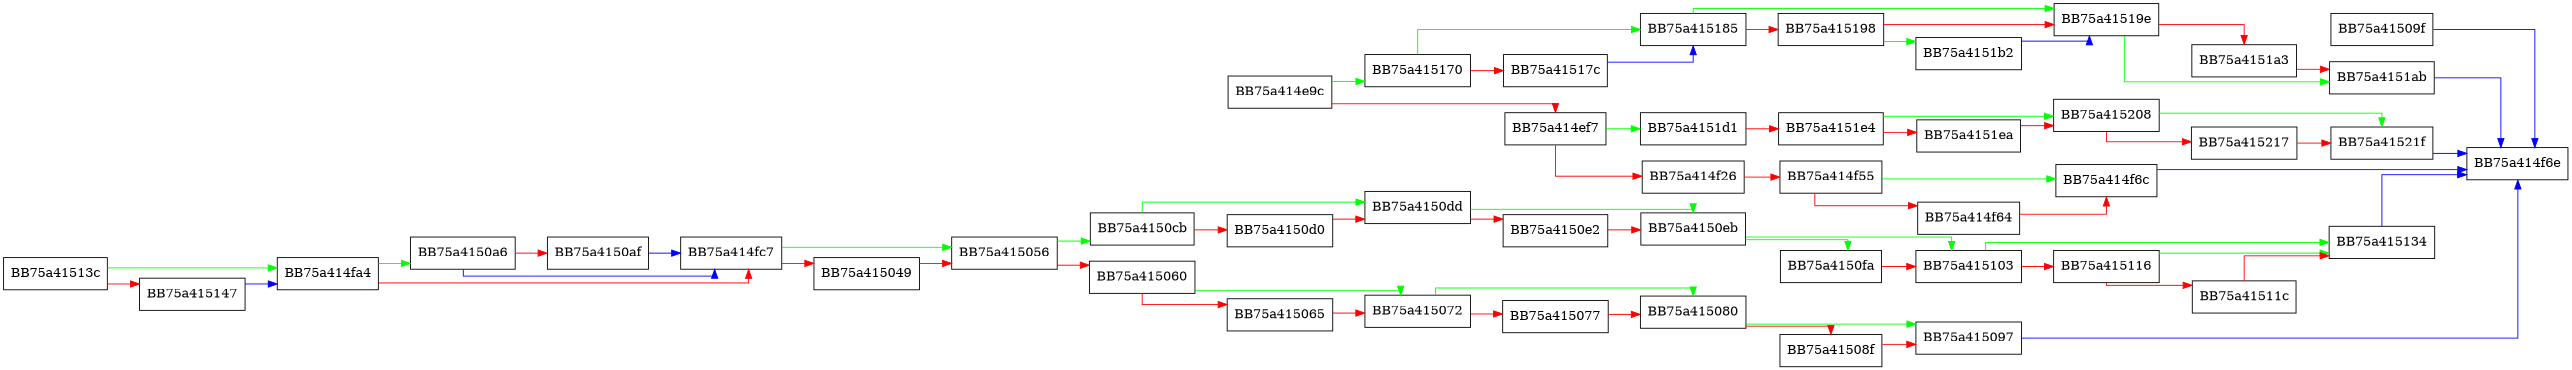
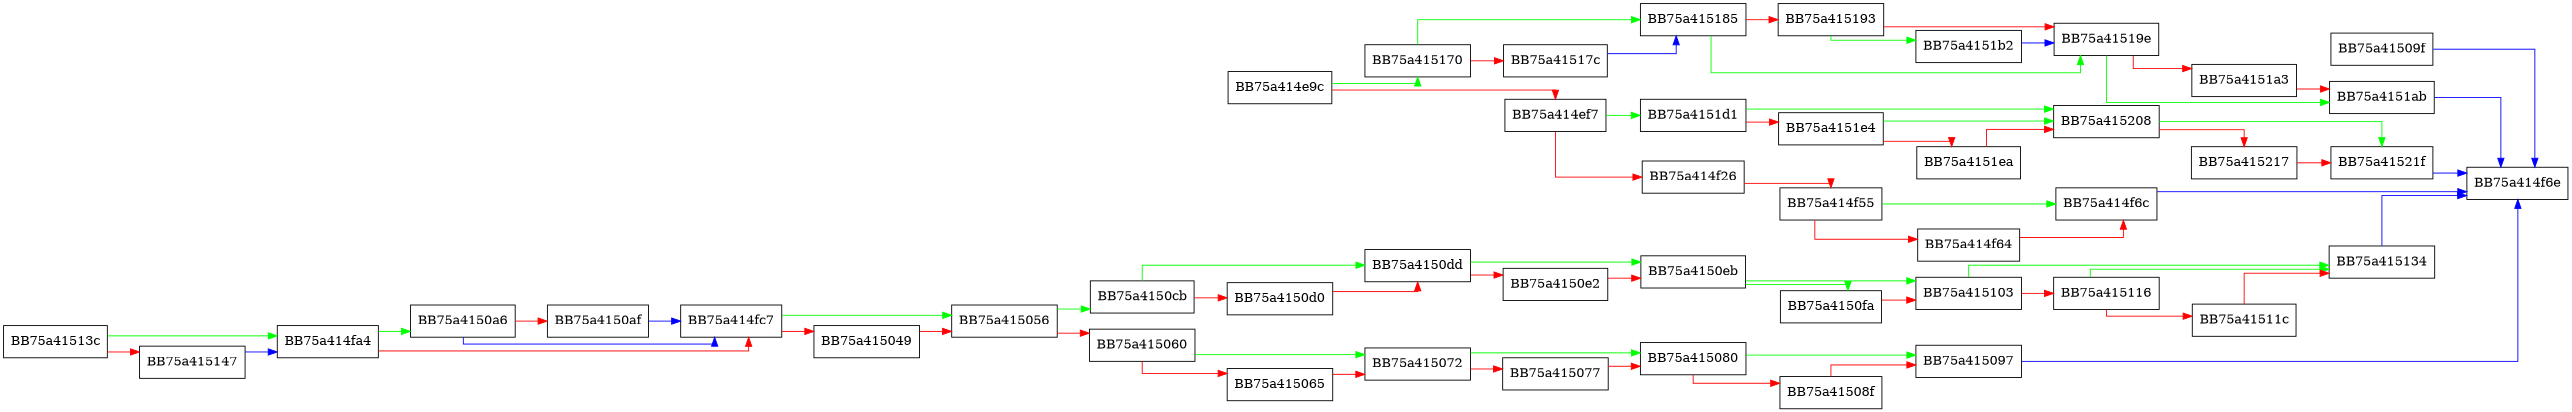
  digraph {
    rankdir=LR
    splines=ortho
    node [shape=box]
    edge [color=red]
    BB75a41509f
    BB75a414f6e
    BB75a414e9c
    BB75a415170
    BB75a414ef7
    BB75a415185
    BB75a41517c
    BB75a4151d1
    BB75a414f26
    BB75a41519e
-   BB75a415198
+   BB75a415198 [label=BB75a415193]
    BB75a415208
    BB75a4151e4
    BB75a414f55
    BB75a41521f
    BB75a415217
    BB75a4151ea
    BB75a414f6c
    BB75a414f64
    BB75a41513c
    BB75a414fa4
    BB75a415147
    BB75a4150a6
    BB75a414fc7
    BB75a4150af
    BB75a415056
    BB75a415049
    BB75a4150cb
    BB75a415060
    BB75a4150dd
    BB75a4150d0
    BB75a415072
    BB75a415065
    BB75a4150eb
    BB75a4150e2
    BB75a415080
    BB75a415077
    BB75a415097
    BB75a41508f
    BB75a415103
    BB75a4150fa
    BB75a415134
    BB75a415116
    BB75a41511c
    BB75a4151ab
    BB75a4151a3
    BB75a4151b2
    BB75a41509f -> BB75a414f6e [color=blue]
    BB75a414e9c -> BB75a415170 [color=green]
    BB75a414e9c -> BB75a414ef7
    BB75a415170 -> BB75a415185 [color=green]
    BB75a415170 -> BB75a41517c
    BB75a414ef7 -> BB75a4151d1 [color=green]
    BB75a414ef7 -> BB75a414f26
    BB75a415185 -> BB75a41519e [color=green]
    BB75a415185 -> BB75a415198
    BB75a41517c -> BB75a415185 [color=blue]
+   BB75a4151d1 -> BB75a415208 [color=green]
    BB75a4151d1 -> BB75a4151e4
    BB75a414f26 -> BB75a414f55
    BB75a41519e -> BB75a4151ab [color=green]
    BB75a41519e -> BB75a4151a3
    BB75a415198 -> BB75a41519e
    BB75a415198 -> BB75a4151b2 [color=green]
    BB75a415208 -> BB75a41521f [color=green]
    BB75a415208 -> BB75a415217
    BB75a4151e4 -> BB75a415208 [color=green]
    BB75a4151e4 -> BB75a4151ea
    BB75a414f55 -> BB75a414f6c [color=green]
    BB75a414f55 -> BB75a414f64
    BB75a41521f -> BB75a414f6e [color=blue]
    BB75a415217 -> BB75a41521f
    BB75a4151ea -> BB75a415208
    BB75a414f6c -> BB75a414f6e [color=blue]
    BB75a414f64 -> BB75a414f6c
    BB75a41513c -> BB75a414fa4 [color=green]
    BB75a41513c -> BB75a415147
    BB75a414fa4 -> BB75a4150a6 [color=green]
    BB75a414fa4 -> BB75a414fc7
    BB75a415147 -> BB75a414fa4 [color=blue]
    BB75a4150a6 -> BB75a414fc7 [color=blue]
    BB75a4150a6 -> BB75a4150af
    BB75a414fc7 -> BB75a415056 [color=green]
    BB75a414fc7 -> BB75a415049
    BB75a4150af -> BB75a414fc7 [color=blue]
    BB75a415056 -> BB75a4150cb [color=green]
    BB75a415056 -> BB75a415060
    BB75a415049 -> BB75a415056
    BB75a4150cb -> BB75a4150dd [color=green]
    BB75a4150cb -> BB75a4150d0
    BB75a415060 -> BB75a415072 [color=green]
    BB75a415060 -> BB75a415065
    BB75a4150dd -> BB75a4150eb [color=green]
    BB75a4150dd -> BB75a4150e2
    BB75a4150d0 -> BB75a4150dd
    BB75a415072 -> BB75a415080 [color=green]
    BB75a415072 -> BB75a415077
    BB75a415065 -> BB75a415072
    BB75a4150eb -> BB75a415103 [color=green]
    BB75a4150eb -> BB75a4150fa [color=green]
    BB75a4150e2 -> BB75a4150eb
    BB75a415080 -> BB75a415097 [color=green]
    BB75a415080 -> BB75a41508f
    BB75a415077 -> BB75a415080
    BB75a415097 -> BB75a414f6e [color=blue]
    BB75a41508f -> BB75a415097
    BB75a415103 -> BB75a415134 [color=green]
    BB75a415103 -> BB75a415116
    BB75a4150fa -> BB75a415103
    BB75a415134 -> BB75a414f6e [color=blue]
    BB75a415116 -> BB75a415134 [color=green]
    BB75a415116 -> BB75a41511c
    BB75a41511c -> BB75a415134
    BB75a4151ab -> BB75a414f6e [color=blue]
    BB75a4151a3 -> BB75a4151ab
    BB75a4151b2 -> BB75a41519e [color=blue]
  }
